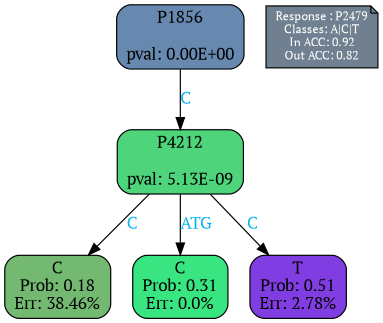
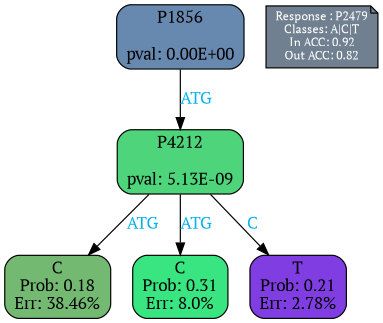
  digraph {
    fontname="PT Serif"
    ranksep=equally
    splines=polylines
    node [color=black fontname="PT Serif" shape=box style="filled, rounded"]
    edge [fontcolor=deepskyblue2 fontname="PT Serif"]
    n1 [fillcolor="#73b972" label="C\nProb: 0.18\nErr: 38.46%"]
-   n2 [fillcolor="#39e581" label="C\nProb: 0.31\nErr: 0.0%"]
-   n3 [fillcolor="#7f3de2" label="T\nProb: 0.51\nErr: 2.78%"]
+   n2 [fillcolor="#39e581" label="C\nProb: 0.31\nErr: 8.0%"]
+   n3 [fillcolor="#7f3de2" label="T\nProb: 0.21\nErr: 2.78%"]
    n4 [align=left fillcolor=slategray fontcolor=white fontsize=10 label="Response : P2479\nClasses: A|C|T\nIn ACC: 0.92\nOut ACC: 0.82\n" shape=note style=filled]
    n5 [fillcolor="#6788af" label="P1856\n\npval: 0.00E+00"]
    n6 [fillcolor="#4ed47b" label="P4212\n\npval: 5.13E-09"]
    subgraph sub_1 {
      rank=same
      n1
      n2
      n3
    }
    subgraph sub_2 {
      rank=same
      n4
      n5
    }
-   n5 -> n6 [label=C]
-   n6 -> n1 [label=C]
+   n5 -> n6 [label=ATG]
+   n6 -> n1 [label=ATG]
    n6 -> n2 [label=ATG]
    n6 -> n3 [label=C]
  }
